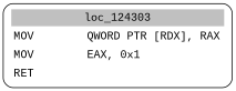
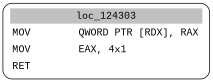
  digraph {
-   n1 [fontname="Courier New" label=<<table border="0" cellborder="0" cellpadding="3"><tr><td align="center" colspan="2" bgcolor="grey">loc_124303</td></tr><tr><td align="left">MOV        QWORD PTR [RDX], RAX</td></tr><tr><td align="left">MOV        EAX, 0x1</td></tr><tr><td align="left">RET        </td></tr></table>> shape=Mrecord]
+   n1 [fontname="Courier New" label=<<table border="0" cellborder="0" cellpadding="3"><tr><td align="center" colspan="2" bgcolor="grey">loc_124303</td></tr><tr><td align="left">MOV        QWORD PTR [RDX], RAX</td></tr><tr><td align="left">MOV        EAX, 4x1</td></tr><tr><td align="left">RET        </td></tr></table>> shape=Mrecord]
  }
